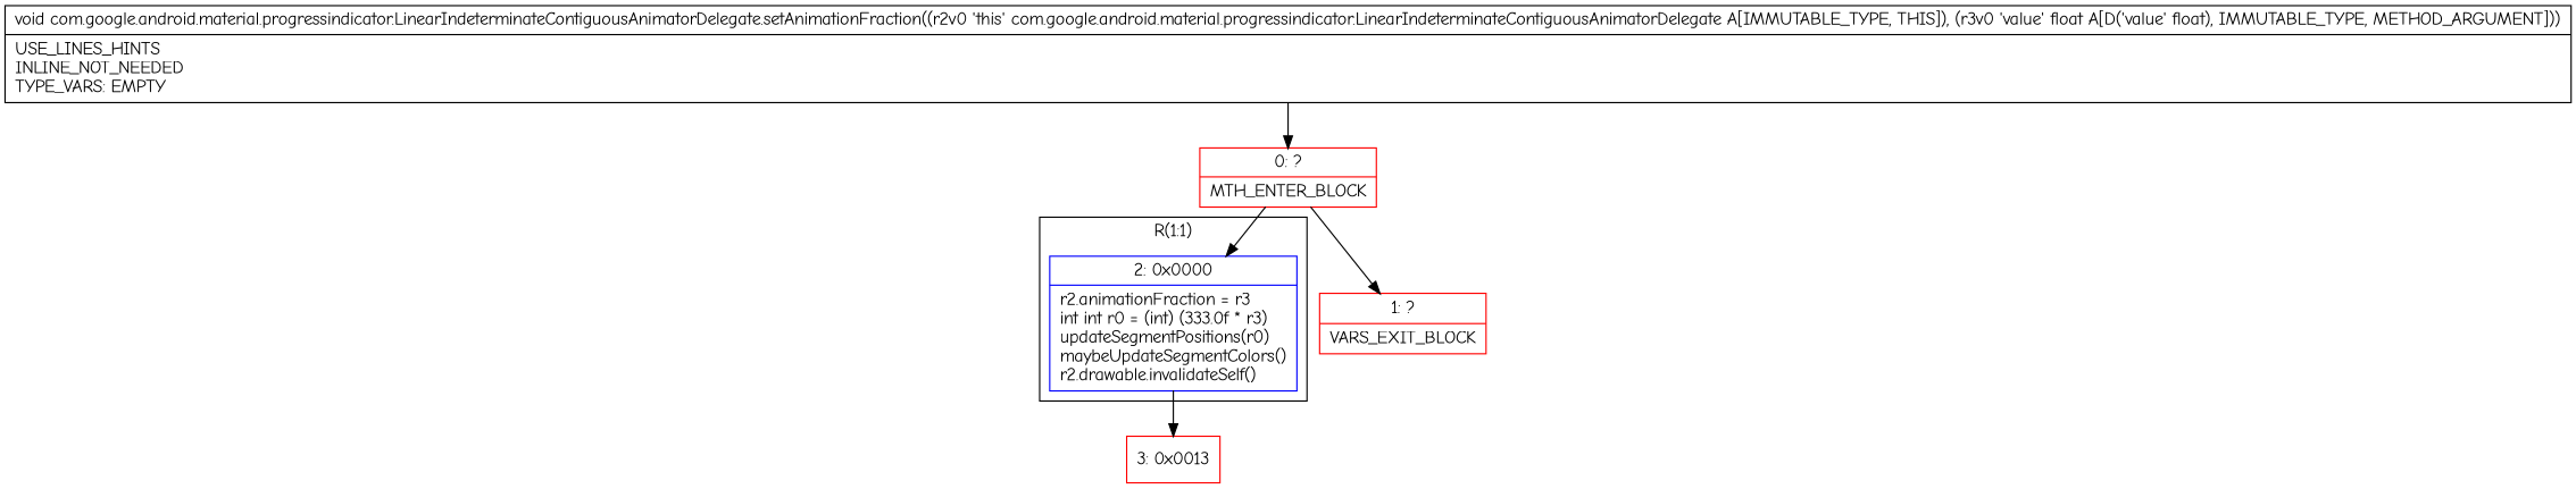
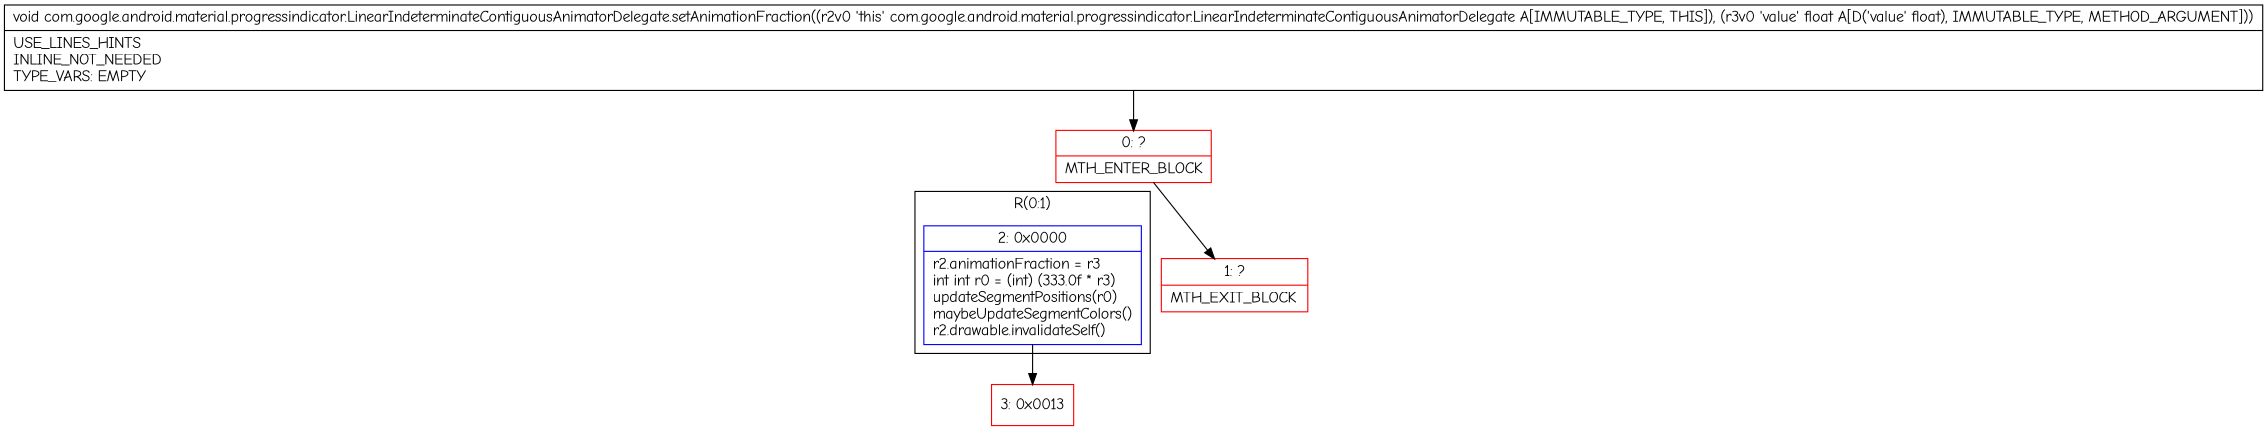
  digraph {
    fontname="Comic Neue"
    node [color=red fontname="Comic Neue" shape=record]
    edge [fontname="Comic Neue"]
    n1 [color=blue label="{2\:\ 0x0000|r2.animationFraction = r3\lint int r0 = (int) (333.0f * r3)\lupdateSegmentPositions(r0)\lmaybeUpdateSegmentColors()\lr2.drawable.invalidateSelf()\l}"]
    n2 [label="{3\:\ 0x0013}"]
    n3 [label="{0\:\ ?|MTH_ENTER_BLOCK\l}"]
-   n4 [label="{1\:\ ?|VARS_EXIT_BLOCK\l}"]
+   n4 [label="{1\:\ ?|MTH_EXIT_BLOCK\l}"]
    n5 [label="{void com.google.android.material.progressindicator.LinearIndeterminateContiguousAnimatorDelegate.setAnimationFraction((r2v0 'this' com.google.android.material.progressindicator.LinearIndeterminateContiguousAnimatorDelegate A[IMMUTABLE_TYPE, THIS]), (r3v0 'value' float A[D('value' float), IMMUTABLE_TYPE, METHOD_ARGUMENT]))  | USE_LINES_HINTS\lINLINE_NOT_NEEDED\lTYPE_VARS: EMPTY\l}" color=""]
    subgraph cluster_1 {
-     label="R(1:1)"
+     label="R(0:1)"
      n1
    }
    n1 -> n2
-   n3 -> n1
    n3 -> n4
    n5 -> n3
  }
